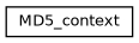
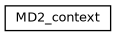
  digraph {
    rankdir=LR
-   n1 [color=black fillcolor=white fontname=Helvetica fontsize=10 height=0.2 label=MD5_context shape=record style=filled width=0.4]
+   n1 [color=black fillcolor=white fontname=Helvetica fontsize=10 height=0.2 label=MD2_context shape=record style=filled width=0.4]
  }
